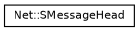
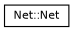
  digraph {
    rankdir=LR
-   n1 [color=black fillcolor=white fontname=Helvetica fontsize=10 height=0.2 label="Net::SMessageHead" shape=record style=filled width=0.4]
+   n1 [color=black fillcolor=white fontname=Helvetica fontsize=10 height=0.2 label="Net::Net" shape=record style=filled width=0.4]
  }
